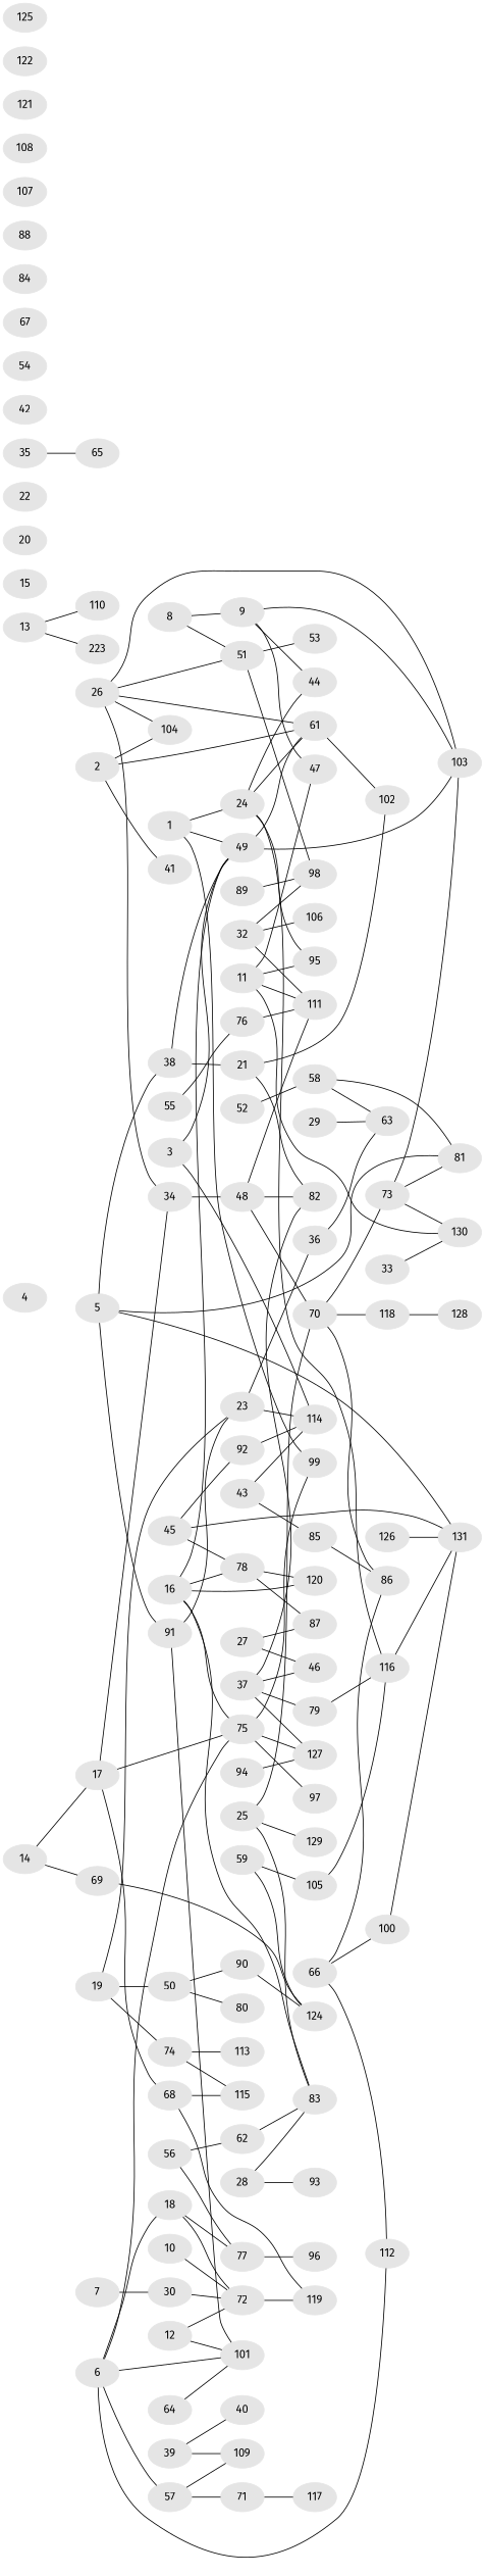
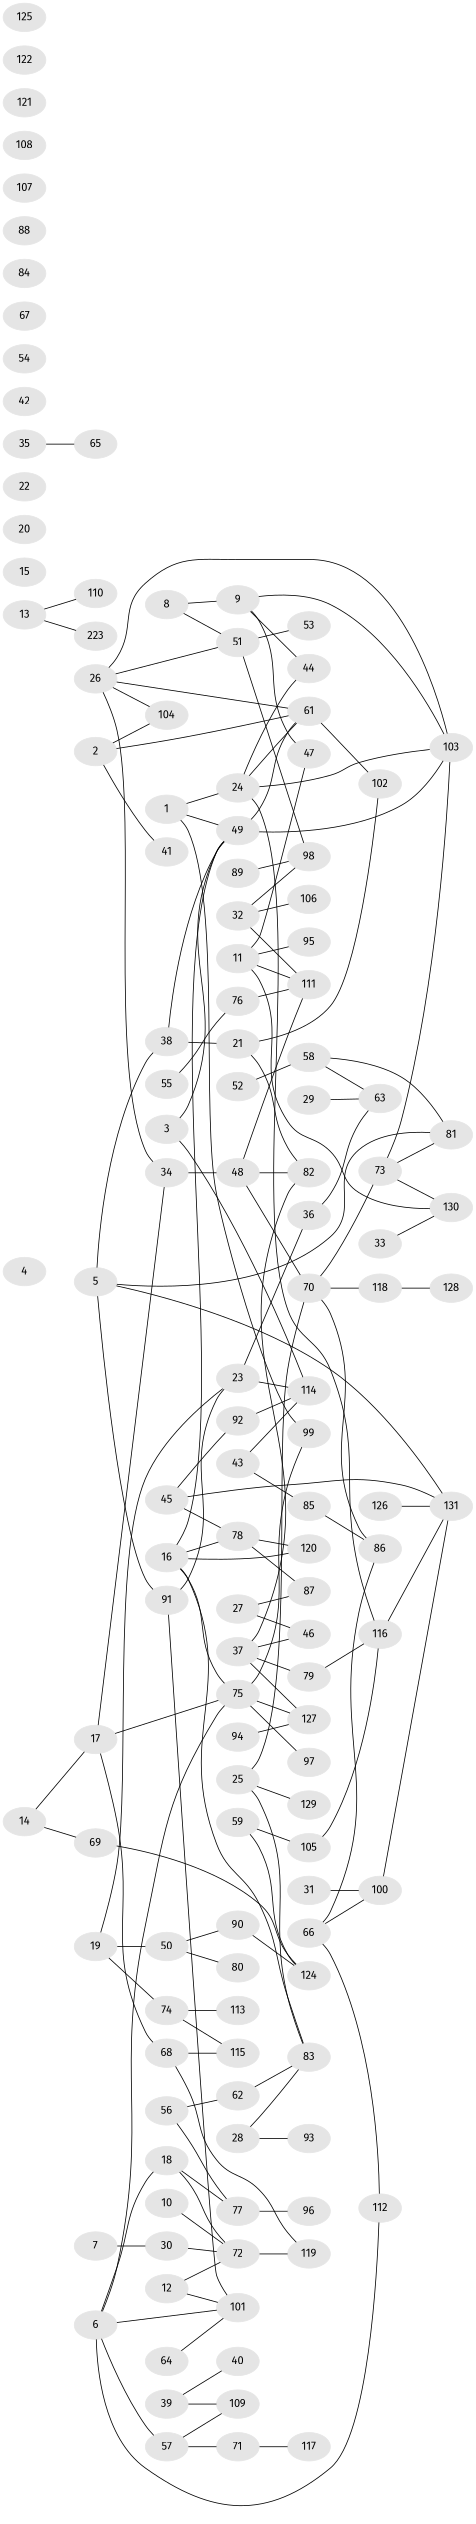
  graph {
    fontname="Fira Sans"
    rankdir=LR
    node [color=gray90 fontname="Fira Sans" style=filled]
    edge [fontname="Fira Sans"]
    1
    24
    49
    99
    61
    44
    103
    116
    2
    41
    104
    102
    3
    114
    21
    82
    4
    5
    38
    81
    91
    131
    101
    23
    6
    18
    57
    75
    112
    72
    77
    109
    71
    127
    97
    7
    30
    36
    8
    9
    51
    47
    98
    53
    10
    119
    11
    95
    111
    130
    12
    13
    110
    n54 [label=223]
    14
    17
    69
    34
    68
    124
    15
    16
    78
    83
    120
    87
    48
    115
    96
    19
    50
    74
    80
    90
    113
    20
    22
    63
    25
    70
    129
    86
    73
    118
    26
    27
    46
    28
    93
    29
+   31
    100
    32
    106
    33
    35
    65
    37
    79
    39
    40
    42
    43
    85
    45
    92
    52
    58
    54
    55
    76
    56
    62
    117
    59
    105
    64
    66
    67
    128
    84
    88
    89
    94
    107
    108
    121
    122
    125
    126
    1 -- 24
    1 -- 49
    1 -- 99
    24 -- 61
    24 -- 44
-   24 -- 95
+   24 -- 103
    24 -- 116
    49 -- 61
    49 -- 103
    61 -- 102
    116 -- 131
    2 -- 61
    2 -- 41
    2 -- 104
    3 -- 49
    3 -- 114
    21 -- 102
    21 -- 82
    5 -- 38
    5 -- 81
    5 -- 91
    5 -- 131
    38 -- 49
    38 -- 21
    91 -- 101
    91 -- 23
    23 -- 114
    23 -- 36
    6 -- 101
    6 -- 18
    6 -- 57
    6 -- 75
    6 -- 112
    18 -- 72
    18 -- 77
    57 -- 109
    57 -- 71
    75 -- 99
    75 -- 127
    75 -- 97
    72 -- 119
    77 -- 96
    71 -- 117
    7 -- 30
    30 -- 72
    36 -- 63
    8 -- 9
    8 -- 51
    9 -- 44
    9 -- 103
    9 -- 47
    51 -- 98
    51 -- 53
    10 -- 72
    11 -- 47
    11 -- 95
    11 -- 111
    11 -- 130
    12 -- 101
    12 -- 72
    13 -- 110
    13 -- n54
    14 -- 17
    14 -- 69
    17 -- 75
    17 -- 34
    17 -- 68
    69 -- 124
    34 -- 48
    68 -- 119
    68 -- 115
    16 -- 49
    16 -- 75
    16 -- 78
    16 -- 83
    16 -- 120
    78 -- 120
    78 -- 87
    48 -- 82
    48 -- 111
    48 -- 70
    19 -- 23
    19 -- 50
    19 -- 74
    50 -- 80
    50 -- 90
    74 -- 115
    74 -- 113
    90 -- 124
    25 -- 83
    25 -- 70
    25 -- 129
    70 -- 86
    70 -- 73
    70 -- 118
    73 -- 103
    73 -- 81
    73 -- 130
    118 -- 128
    26 -- 61
    26 -- 103
    26 -- 104
    26 -- 51
    26 -- 34
    27 -- 87
    27 -- 46
    28 -- 83
    28 -- 93
    29 -- 63
+   31 -- 100
    100 -- 131
    32 -- 98
    32 -- 111
    32 -- 106
    33 -- 130
    35 -- 65
    37 -- 82
    37 -- 127
    37 -- 46
    37 -- 79
    79 -- 116
    39 -- 109
    39 -- 40
    43 -- 114
    43 -- 85
    85 -- 86
    45 -- 131
    45 -- 78
    45 -- 92
    92 -- 114
    52 -- 58
    58 -- 81
    58 -- 63
    55 -- 76
    76 -- 111
    56 -- 77
    56 -- 62
    62 -- 83
    59 -- 124
    59 -- 105
    105 -- 116
    64 -- 101
    66 -- 112
    66 -- 86
    66 -- 100
    89 -- 98
    94 -- 127
    126 -- 131
  }
